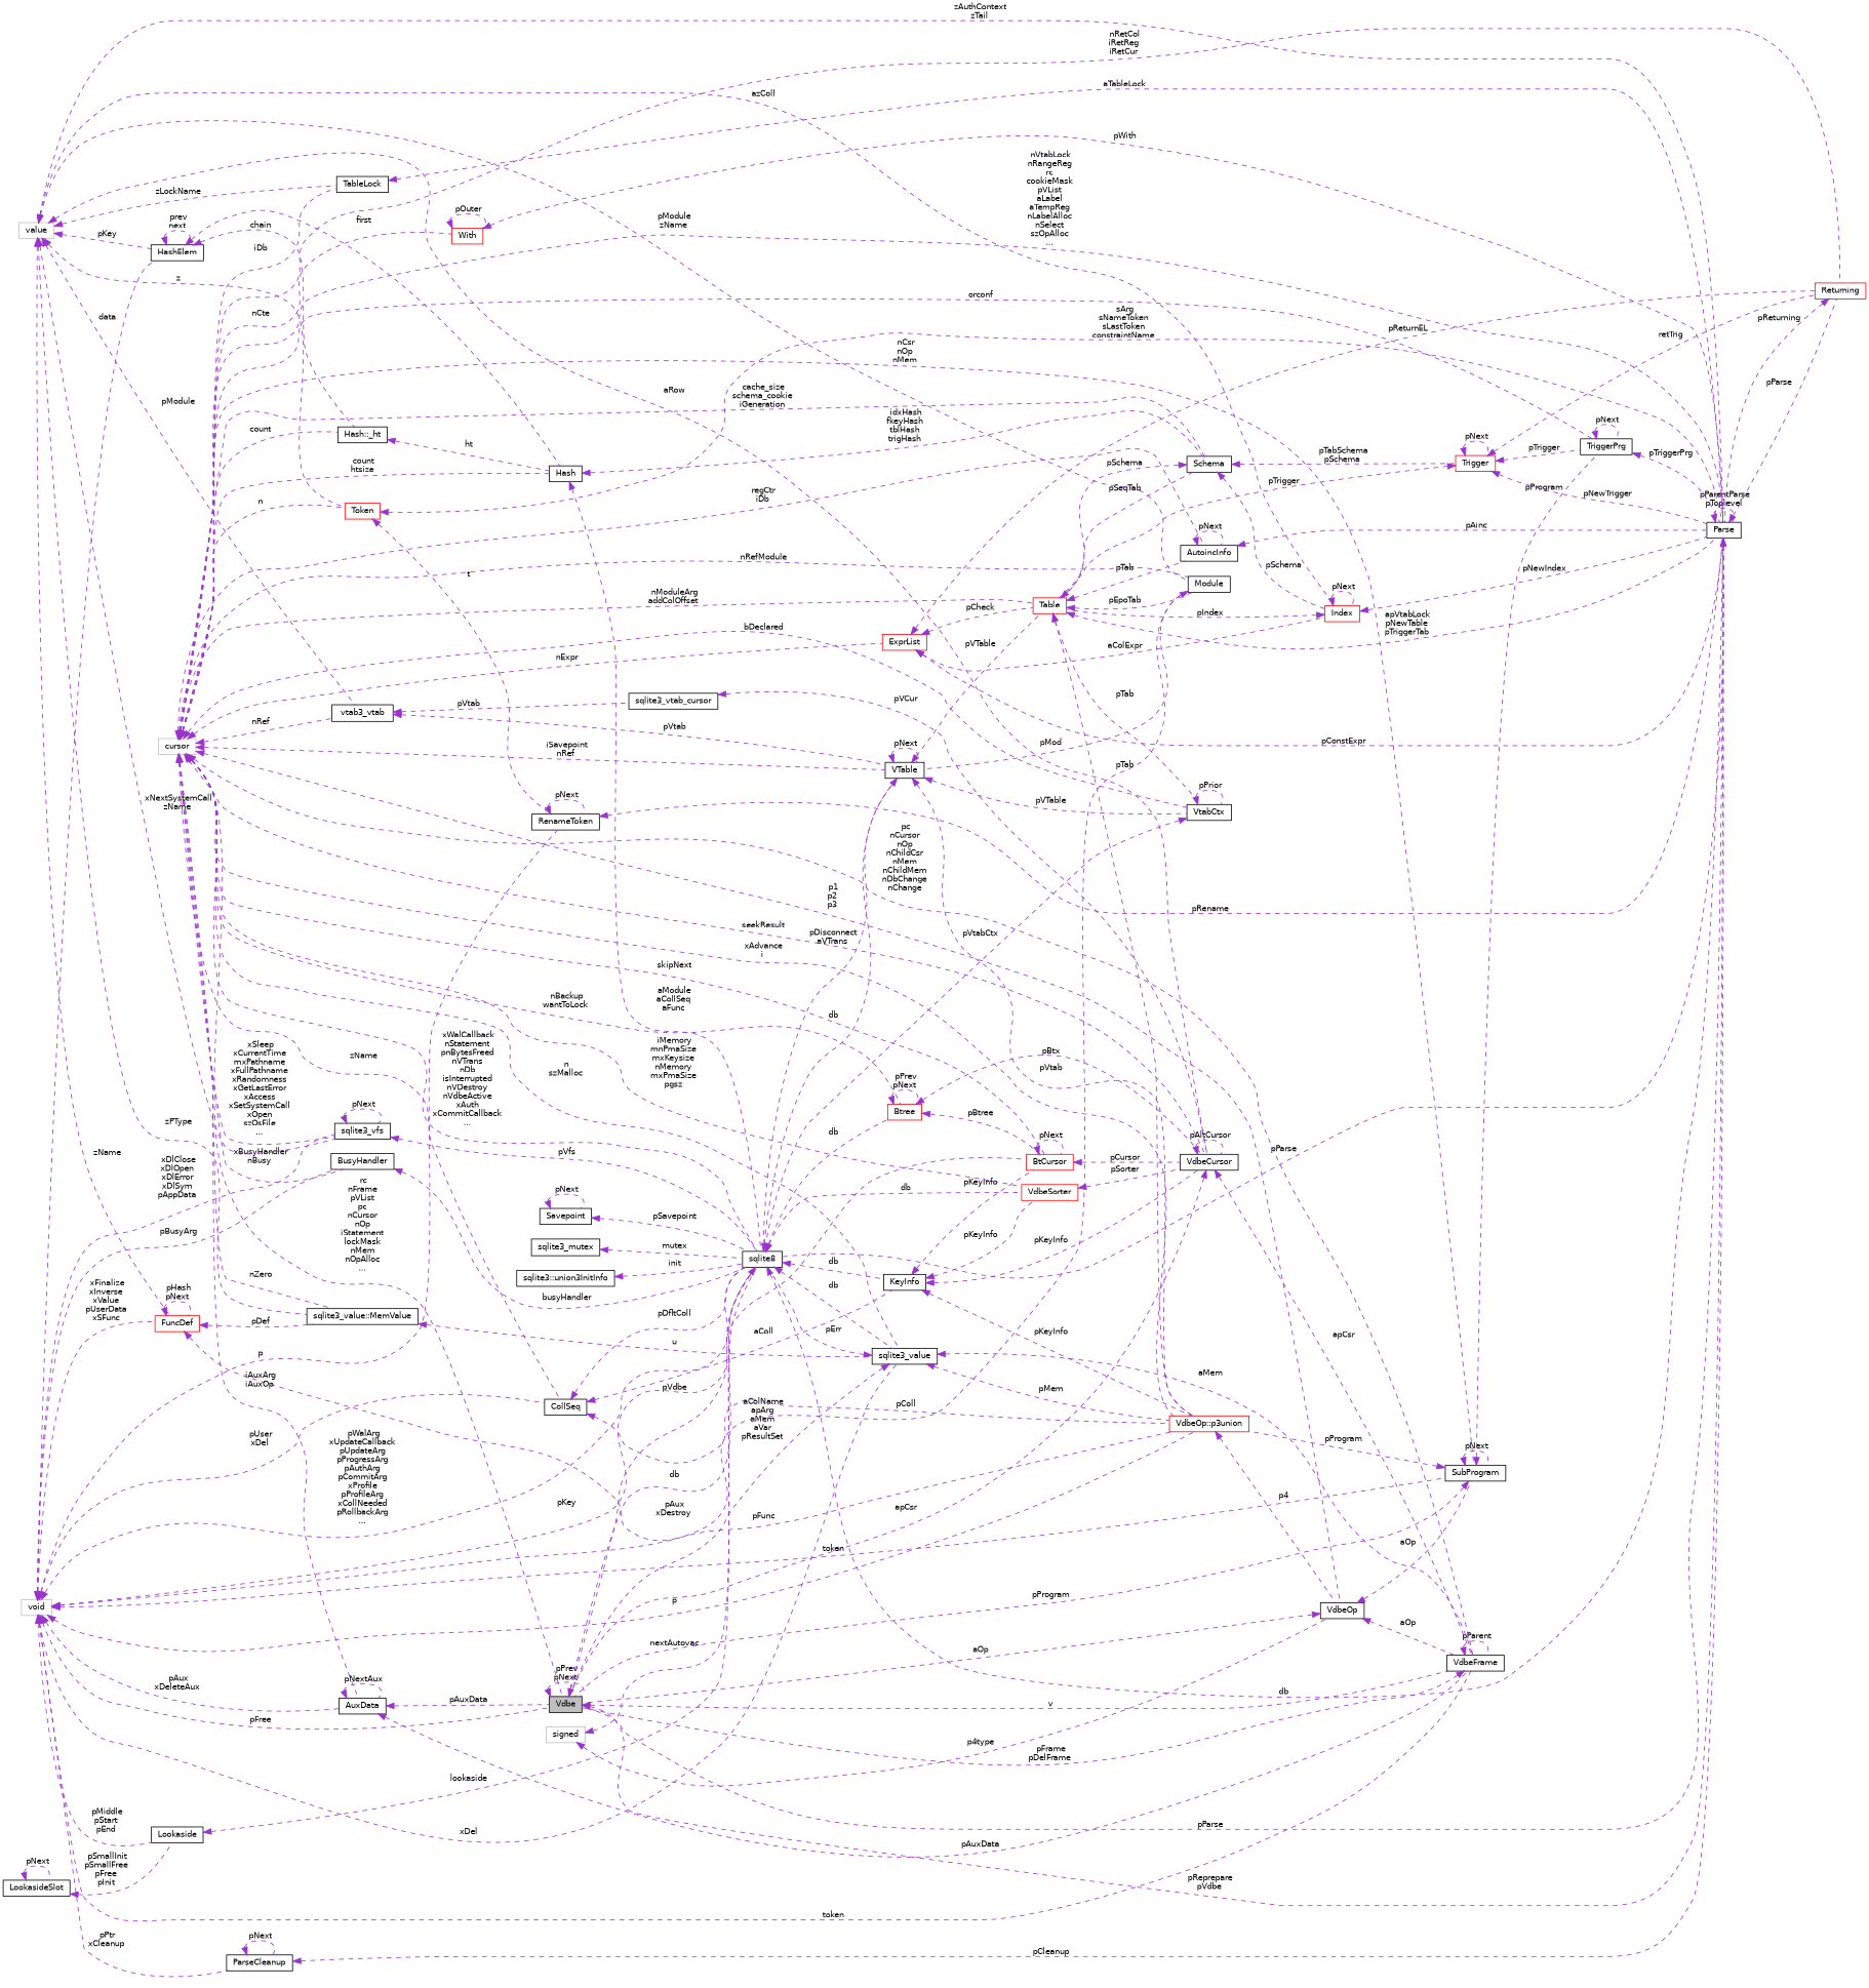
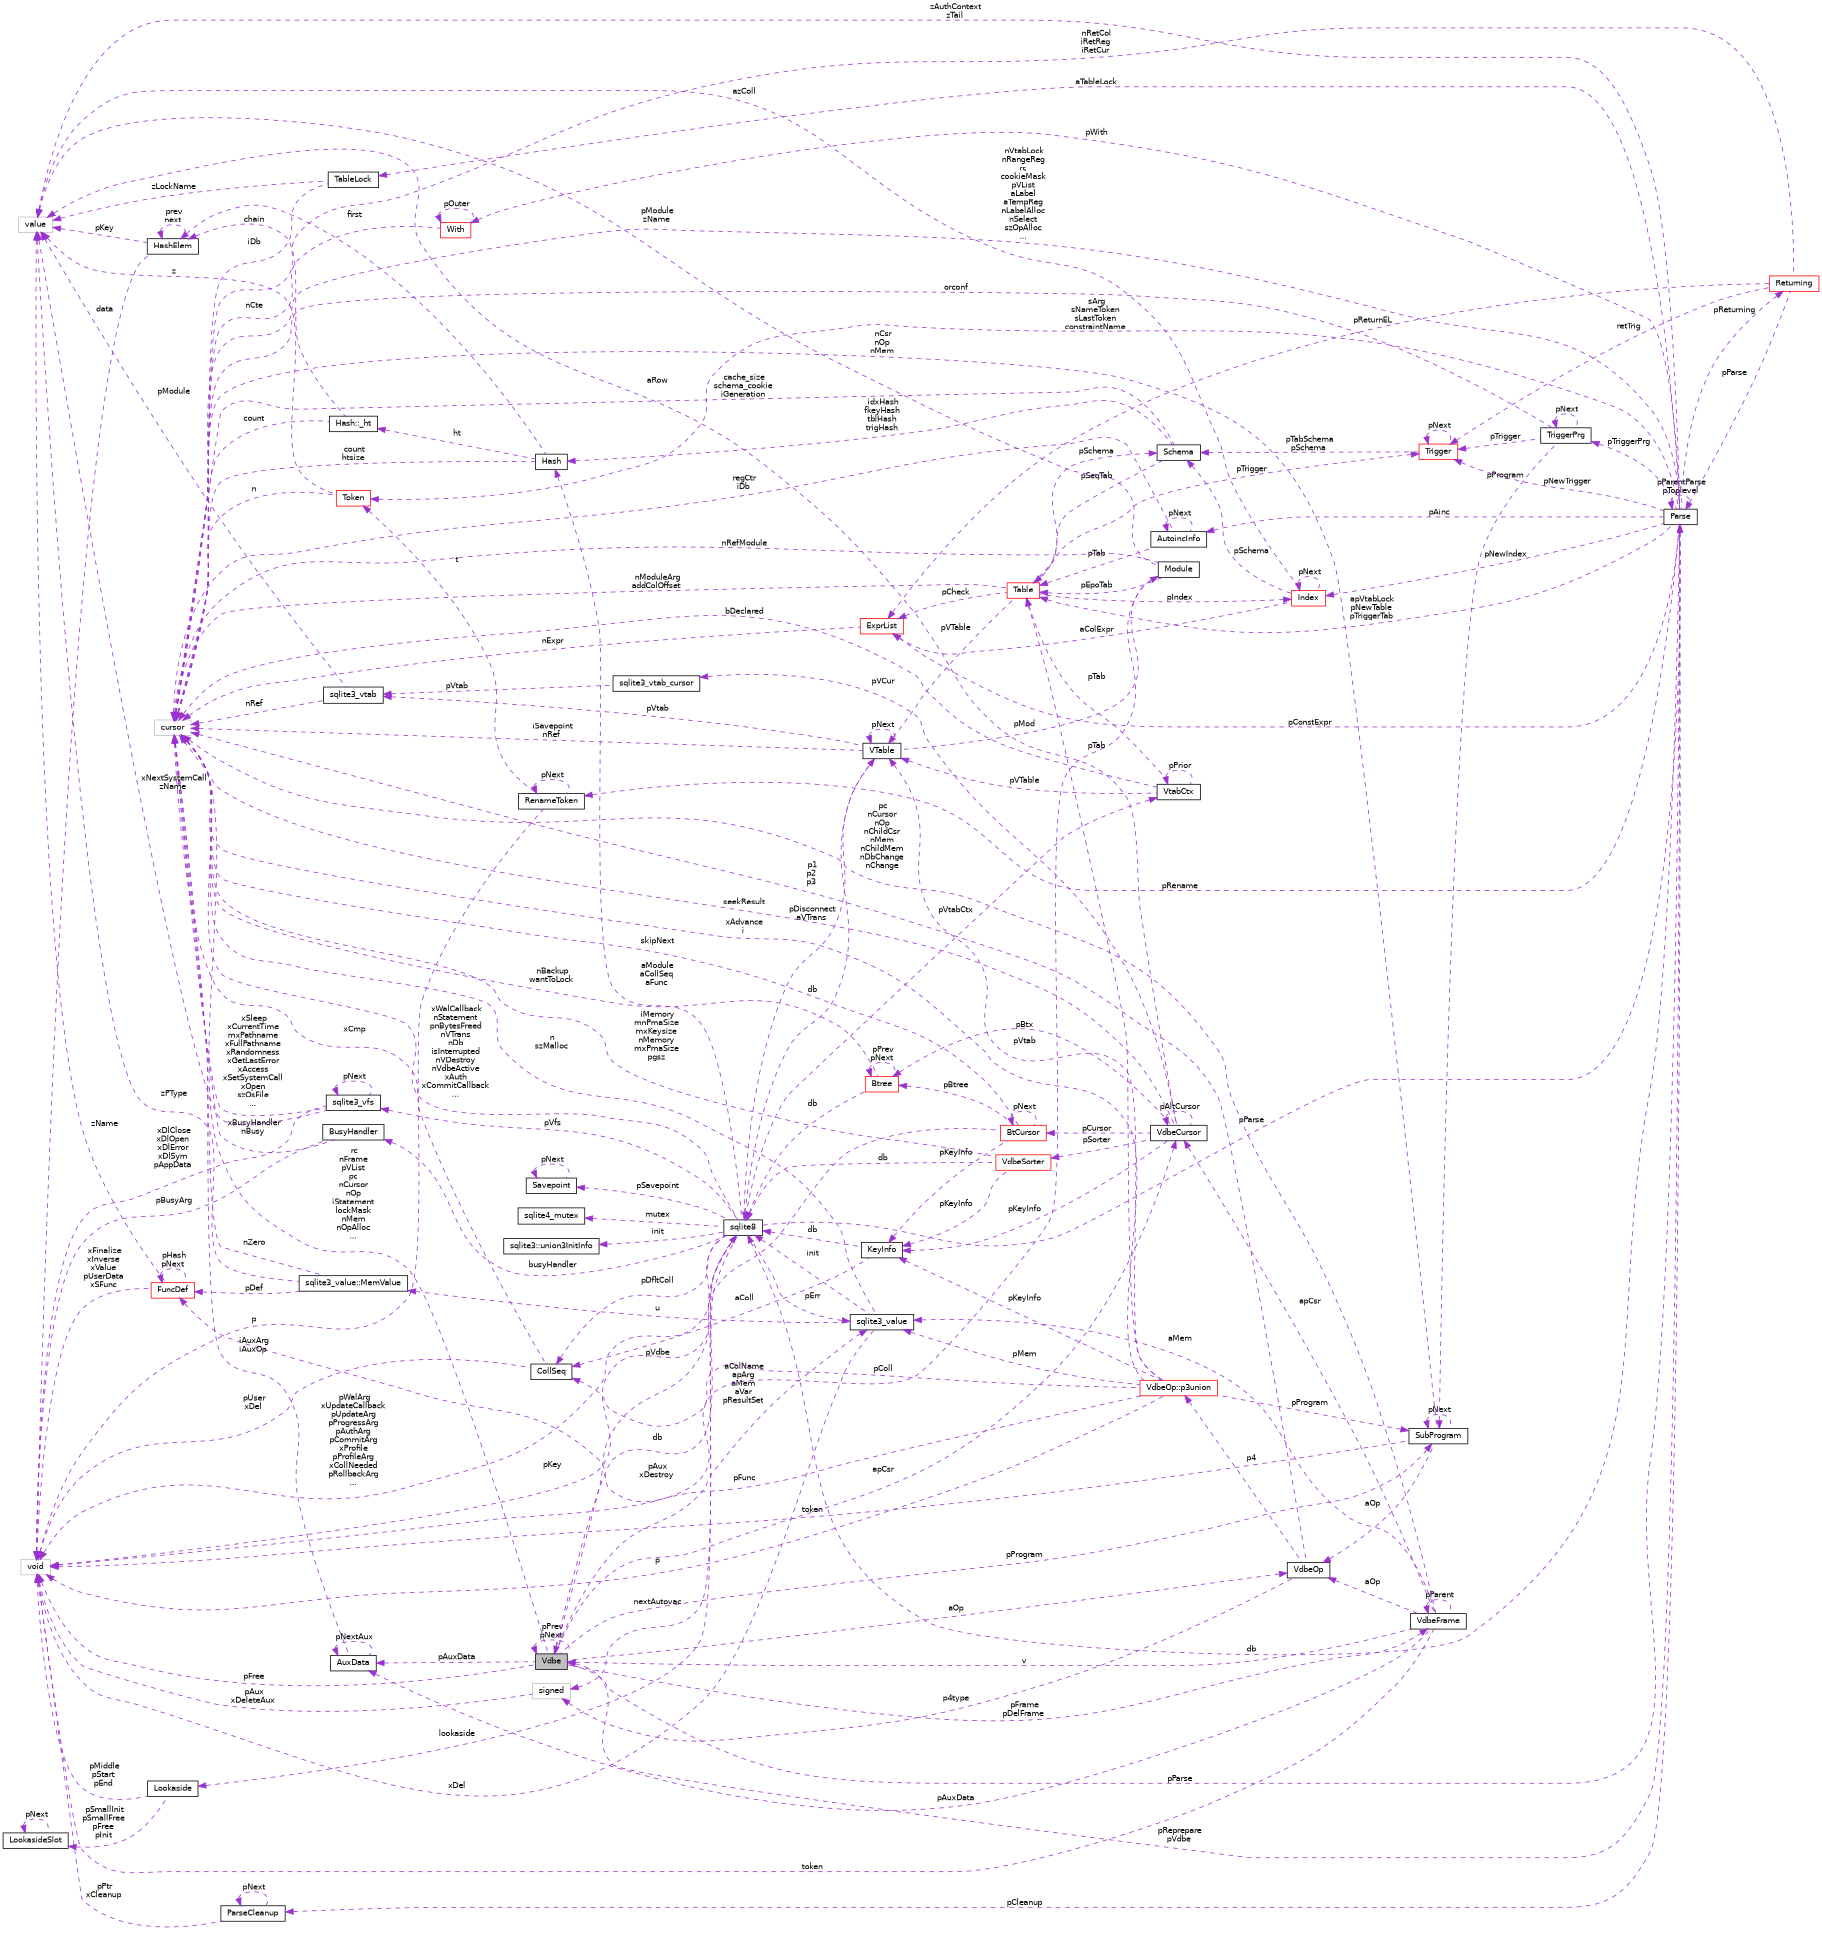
  digraph {
    rankdir=LR
    node [color=black fillcolor=white fontname=Helvetica fontsize=10 shape=record style=filled]
    edge [color=darkorchid3 dir=back fontname=Helvetica fontsize=10 labelfontname=Helvetica labelfontsize=10 style=dashed]
    n1 [fillcolor=grey75 fontcolor=black height=0.2 label=Vdbe width=0.4]
    n2 [height=0.2 label=sqlite8 width=0.4]
    n3 [height=0.2 label=Parse width=0.4]
    n4 [height=0.2 label=VdbeFrame width=0.4]
    n5 [height=0.2 label=sqlite3_value width=0.4]
    n6 [height=0.2 label=VTable width=0.4]
    n7 [color=red height=0.2 label=Btree width=0.4]
    n8 [height=0.2 label=KeyInfo width=0.4]
    n9 [color=red height=0.2 label=VdbeSorter width=0.4]
    n10 [color=red height=0.2 label=Returning width=0.4]
    n11 [color=red height=0.2 label="VdbeOp::p3union" width=0.4]
    n12 [height=0.2 label=VtabCtx width=0.4]
    n13 [color=red height=0.2 label=Table width=0.4]
    n14 [color=red height=0.2 label=BtCursor width=0.4]
    n15 [height=0.2 label=VdbeCursor width=0.4]
    n16 [height=0.2 label=Savepoint width=0.4]
    n17 [color=grey75 height=0.2 label=void width=0.4]
    n18 [height=0.2 label=Lookaside width=0.4]
    n19 [color=red height=0.2 label=FuncDef width=0.4]
    n20 [height=0.2 label=sqlite3_vfs width=0.4]
    n21 [height=0.2 label=BusyHandler width=0.4]
    n22 [height=0.2 label=Module width=0.4]
    n23 [height=0.2 label=HashElem width=0.4]
    n24 [height=0.2 label=CollSeq width=0.4]
    n25 [height=0.2 label=ParseCleanup width=0.4]
    n26 [height=0.2 label=SubProgram width=0.4]
    n27 [height=0.2 label=RenameToken width=0.4]
    n28 [height=0.2 label=AuxData width=0.4]
    n29 [height=0.2 label="sqlite3_value::MemValue" width=0.4]
    n30 [height=0.2 label=Hash width=0.4]
    n31 [height=0.2 label="Hash::_ht" width=0.4]
    n32 [height=0.2 label=TriggerPrg width=0.4]
    n33 [height=0.2 label=VdbeOp width=0.4]
    n34 [height=0.2 label=LookasideSlot width=0.4]
    n35 [color=grey75 height=0.2 label=cursor width=0.4]
    n36 [height=0.2 label=Schema width=0.4]
    n37 [color=red height=0.2 label=ExprList width=0.4]
-   n38 [height=0.2 label=vtab3_vtab width=0.4]
+   n38 [height=0.2 label=sqlite3_vtab width=0.4]
    n39 [height=0.2 label=TableLock width=0.4]
    n40 [color=red height=0.2 label=Token width=0.4]
    n41 [color=red height=0.2 label=With width=0.4]
    n42 [height=0.2 label=AutoincInfo width=0.4]
    n43 [color=red height=0.2 label=Index width=0.4]
    n44 [color=red height=0.2 label=Trigger width=0.4]
    n45 [height=0.2 label=sqlite3_vtab_cursor width=0.4]
    n46 [color=grey75 height=0.2 label=value width=0.4]
-   n47 [height=0.2 label=sqlite3_mutex width=0.4]
+   n47 [height=0.2 label=sqlite4_mutex width=0.4]
    n48 [height=0.2 label="sqlite3::union3InitInfo" width=0.4]
    n49 [color=grey75 height=0.2 label=signed width=0.4]
    n1 -> n1 [label=" pPrev\npNext"]
    n1 -> n2 [label=" pVdbe"]
    n1 -> n3 [label=" pReprepare\npVdbe"]
    n1 -> n4 [label=" v"]
    n2 -> n1 [label=" db"]
    n2 -> n3 [label=" db"]
-   n2 -> n5 [label=" db"]
+   n2 -> n5 [label=" init"]
    n2 -> n6 [label=" db"]
    n2 -> n7 [label=" db"]
    n2 -> n8 [label=" db"]
    n2 -> n9 [label=" db"]
    n3 -> n1 [label=" pParse"]
    n3 -> n2 [label=" pParse"]
    n3 -> n3 [label=" pParentParse\npToplevel"]
    n3 -> n10 [label=" pParse"]
    n4 -> n1 [label=" pFrame\npDelFrame"]
    n4 -> n4 [label=" pParent"]
    n5 -> n1 [label=" aColName\napArg\naMem\naVar\npResultSet"]
    n5 -> n2 [label=" pErr"]
    n5 -> n4 [label=" aMem"]
    n5 -> n11 [label=" pMem"]
    n6 -> n2 [label=" pDisconnect\naVTrans"]
    n6 -> n6 [label=" pNext"]
    n6 -> n11 [label=" pVtab"]
    n6 -> n12 [label=" pVTable"]
    n6 -> n13 [label=" pVTable"]
    n7 -> n7 [label=" pPrev\npNext"]
    n7 -> n14 [label=" pBtree"]
    n7 -> n15 [label=" pBtx"]
    n8 -> n9 [label=" pKeyInfo"]
    n8 -> n11 [label=" pKeyInfo"]
    n8 -> n14 [label=" pKeyInfo"]
    n8 -> n15 [label=" pKeyInfo"]
    n9 -> n15 [label=" pSorter"]
    n10 -> n3 [label=" pReturning"]
    n11 -> n33 [label=" p4"]
    n12 -> n2 [label=" pVtabCtx"]
    n12 -> n12 [label=" pPrior"]
    n13 -> n3 [label=" apVtabLock\npNewTable\npTriggerTab"]
    n13 -> n11 [label=" pTab"]
    n13 -> n12 [label=" pTab"]
    n13 -> n22 [label=" pEpoTab"]
    n13 -> n36 [label=" pSeqTab"]
    n13 -> n42 [label=" pTab"]
    n14 -> n14 [label=" pNext"]
    n14 -> n15 [label=" pCursor"]
    n15 -> n1 [label=" apCsr"]
    n15 -> n4 [label=" apCsr"]
    n15 -> n15 [label=" pAltCursor"]
    n16 -> n2 [label=" pSavepoint"]
    n16 -> n16 [label=" pNext"]
    n17 -> n1 [label=" pFree"]
    n17 -> n2 [label=" pWalArg\nxUpdateCallback\npUpdateArg\npProgressArg\npAuthArg\npCommitArg\nxProfile\npProfileArg\nxCollNeeded\npRollbackArg\n..."]
    n17 -> n4 [label=" token"]
    n17 -> n5 [label=" xDel"]
    n17 -> n11 [label=" p"]
    n17 -> n14 [label=" pKey"]
    n17 -> n18 [label=" pMiddle\npStart\npEnd"]
    n17 -> n19 [label=" xFinalize\nxInverse\nxValue\npUserData\nxSFunc"]
    n17 -> n20 [label=" xDlClose\nxDlOpen\nxDlError\nxDlSym\npAppData"]
    n17 -> n21 [label=" pBusyArg"]
    n17 -> n22 [label=" pAux\nxDestroy"]
    n17 -> n23 [label=" data"]
    n17 -> n24 [label=" pUser\nxDel"]
    n17 -> n25 [label=" pPtr\nxCleanup"]
    n17 -> n26 [label=" token"]
    n17 -> n27 [label=" p"]
-   n17 -> n28 [label=" pAux\nxDeleteAux"]
+   n17 -> n49 [label=" pAux\nxDeleteAux"]
    n18 -> n2 [label=" lookaside"]
    n19 -> n11 [label=" pFunc"]
    n19 -> n19 [label=" pHash\npNext"]
    n19 -> n29 [label=" pDef"]
    n20 -> n2 [label=" pVfs"]
    n20 -> n20 [label=" pNext"]
    n21 -> n2 [label=" busyHandler"]
    n22 -> n6 [label=" pMod"]
    n23 -> n23 [label=" prev\nnext"]
    n23 -> n30 [label=" first"]
    n23 -> n31 [label=" chain"]
    n24 -> n2 [label=" pDfltColl"]
    n24 -> n8 [label=" aColl"]
    n24 -> n11 [label=" pColl"]
    n25 -> n3 [label=" pCleanup"]
    n25 -> n25 [label=" pNext"]
    n26 -> n1 [label=" pProgram"]
    n26 -> n11 [label=" pProgram"]
    n26 -> n26 [label=" pNext"]
    n26 -> n32 [label=" pProgram"]
    n27 -> n3 [label=" pRename"]
    n27 -> n27 [label=" pNext"]
    n28 -> n1 [label=" pAuxData"]
    n28 -> n4 [label=" pAuxData"]
    n28 -> n28 [label=" pNextAux"]
    n29 -> n5 [label=" u"]
    n30 -> n2 [label=" aModule\naCollSeq\naFunc"]
    n30 -> n36 [label=" idxHash\nfkeyHash\ntblHash\ntrigHash"]
    n31 -> n30 [label=" ht"]
    n32 -> n3 [label=" pTriggerPrg"]
    n32 -> n32 [label=" pNext"]
    n33 -> n1 [label=" aOp"]
    n33 -> n4 [label=" aOp"]
    n33 -> n26 [label=" aOp"]
    n34 -> n18 [label=" pSmallInit\npSmallFree\npFree\npInit"]
    n34 -> n34 [label=" pNext"]
    n35 -> n1 [label=" rc\nnFrame\npVList\npc\nnCursor\nnOp\niStatement\nlockMask\nnMem\nnOpAlloc\n..."]
    n35 -> n2 [label=" xWalCallback\nnStatement\npnBytesFreed\nnVTrans\nnDb\nisInterrupted\nnVDestroy\nnVdbeActive\nxAuth\nxCommitCallback\n..."]
    n35 -> n3 [label=" nVtabLock\nnRangeReg\nrc\ncookieMask\npVList\naLabel\naTempReg\nnLabelAlloc\nnSelect\nszOpAlloc\n..."]
    n35 -> n4 [label=" pc\nnCursor\nnOp\nnChildCsr\nnMem\nnChildMem\nnDbChange\nnChange"]
    n35 -> n5 [label=" n\nszMalloc"]
    n35 -> n6 [label=" iSavepoint\nnRef"]
    n35 -> n7 [label=" nBackup\nwantToLock"]
    n35 -> n9 [label=" iMemory\nmnPmaSize\nmxKeysize\nnMemory\nmxPmaSize\npgsz"]
    n35 -> n10 [label=" nRetCol\niRetReg\niRetCur"]
    n35 -> n11 [label=" xAdvance\ni"]
    n35 -> n12 [label=" bDeclared"]
    n35 -> n13 [label=" nModuleArg\naddColOffset"]
    n35 -> n14 [label=" skipNext"]
    n35 -> n15 [label=" seekResult"]
    n35 -> n20 [label=" xSleep\nxCurrentTime\nmxPathname\nxFullPathname\nxRandomness\nxGetLastError\nxAccess\nxSetSystemCall\nxOpen\nszOsFile\n..."]
    n35 -> n21 [label=" xBusyHandler\nnBusy"]
    n35 -> n22 [label=" nRefModule"]
-   n35 -> n24 [label=" zName"]
+   n35 -> n24 [label=" xCmp"]
    n35 -> n26 [label=" nCsr\nnOp\nnMem"]
    n35 -> n28 [label=" iAuxArg\niAuxOp"]
    n35 -> n29 [label=" nZero"]
    n35 -> n30 [label=" count\nhtsize"]
    n35 -> n31 [label=" count"]
    n35 -> n32 [label=" orconf"]
    n35 -> n33 [label=" p1\np2\np3"]
    n35 -> n36 [label=" cache_size\nschema_cookie\niGeneration"]
    n35 -> n37 [label=" nExpr"]
    n35 -> n38 [label=" nRef"]
    n35 -> n39 [label=" iDb"]
    n35 -> n40 [label=" n"]
    n35 -> n41 [label=" nCte"]
    n35 -> n42 [label=" regCtr\niDb"]
    n36 -> n13 [label=" pSchema"]
    n36 -> n43 [label=" pSchema"]
    n36 -> n44 [label=" pTabSchema\npSchema"]
    n37 -> n3 [label=" pConstExpr"]
    n37 -> n10 [label=" pReturnEL"]
    n37 -> n13 [label=" pCheck"]
    n37 -> n43 [label=" aColExpr"]
    n38 -> n6 [label=" pVtab"]
    n38 -> n45 [label=" pVtab"]
    n39 -> n3 [label=" aTableLock"]
    n40 -> n3 [label=" sArg\nsNameToken\nsLastToken\nconstraintName"]
    n40 -> n27 [label=" t"]
    n41 -> n3 [label=" pWith"]
    n41 -> n41 [label=" pOuter"]
    n42 -> n3 [label=" pAinc"]
    n42 -> n42 [label=" pNext"]
    n43 -> n3 [label=" pNewIndex"]
    n43 -> n13 [label=" pIndex"]
    n43 -> n43 [label=" pNext"]
    n44 -> n3 [label=" pNewTrigger"]
    n44 -> n10 [label=" retTrig"]
    n44 -> n13 [label=" pTrigger"]
    n44 -> n32 [label=" pTrigger"]
    n44 -> n44 [label=" pNext"]
    n45 -> n15 [label=" pVCur"]
    n46 -> n3 [label=" zAuthContext\nzTail"]
    n46 -> n15 [label=" aRow"]
    n46 -> n19 [label=" zName"]
    n46 -> n20 [label=" xNextSystemCall\nzName"]
    n46 -> n22 [label=" pModule\nzName"]
    n46 -> n23 [label=" pKey"]
    n46 -> n29 [label=" zPType"]
    n46 -> n38 [label=" pModule"]
    n46 -> n39 [label=" zLockName"]
    n46 -> n40 [label=" z"]
    n46 -> n43 [label=" azColl"]
    n47 -> n2 [label=" mutex"]
    n48 -> n2 [label=" init"]
    n49 -> n2 [label=" nextAutovac"]
    n49 -> n33 [label=" p4type"]
  }
